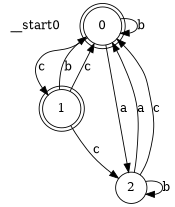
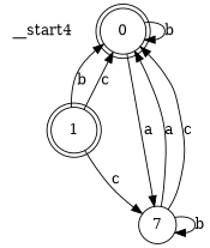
  digraph {
    rankdir=TB
    node [shape=doublecircle color=black fillcolor=white style="rounded,filled"]
-   __start0 [shape=none color="" fillcolor="" style=""]
+   __start0 [shape=none label=__start4 color="" fillcolor="" style=""]
    n2 [label=0]
    n3 [label=1]
-   n4 [label=2 shape=circle style=filled]
+   n4 [label=7 shape=circle style=filled]
    n2 -> n2 [label=b]
-   n2 -> n3 [label=c]
    n2 -> n4 [label=a]
    n3 -> n2 [label=b]
    n3 -> n2 [label=c]
    n3 -> n4 [label=c]
    n4 -> n2 [label=a]
    n4 -> n2 [label=c]
    n4 -> n4 [label=b]
  }
